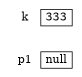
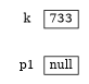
  digraph {
    rankdir=LR
    node [shape=none]
    n1 [label=<<TABLE BORDER="0" CELLBORDER="0" CELLSPACING="0"> 		<TR><TD WIDTH="40">p1</TD><TD BORDER="1" WIDTH="40">null</TD></TR> 	</TABLE>>]
-   n2 [label=<<TABLE BORDER="0" CELLBORDER="0" CELLSPACING="0"> 		<TR><TD WIDTH="40">k</TD><TD BORDER="1" WIDTH="40">333</TD></TR> 	</TABLE>>]
+   n2 [label=<<TABLE BORDER="0" CELLBORDER="0" CELLSPACING="0"> 		<TR><TD WIDTH="40">k</TD><TD BORDER="1" WIDTH="40">733</TD></TR> 	</TABLE>>]
    subgraph sub_1 {
      rank=same
      n1
      n2
    }
  }
